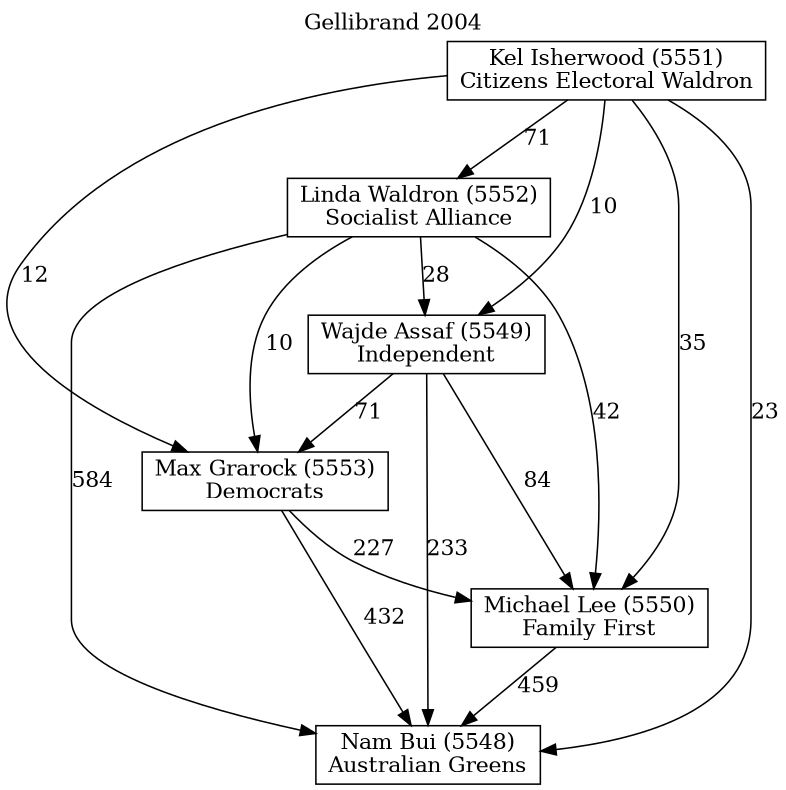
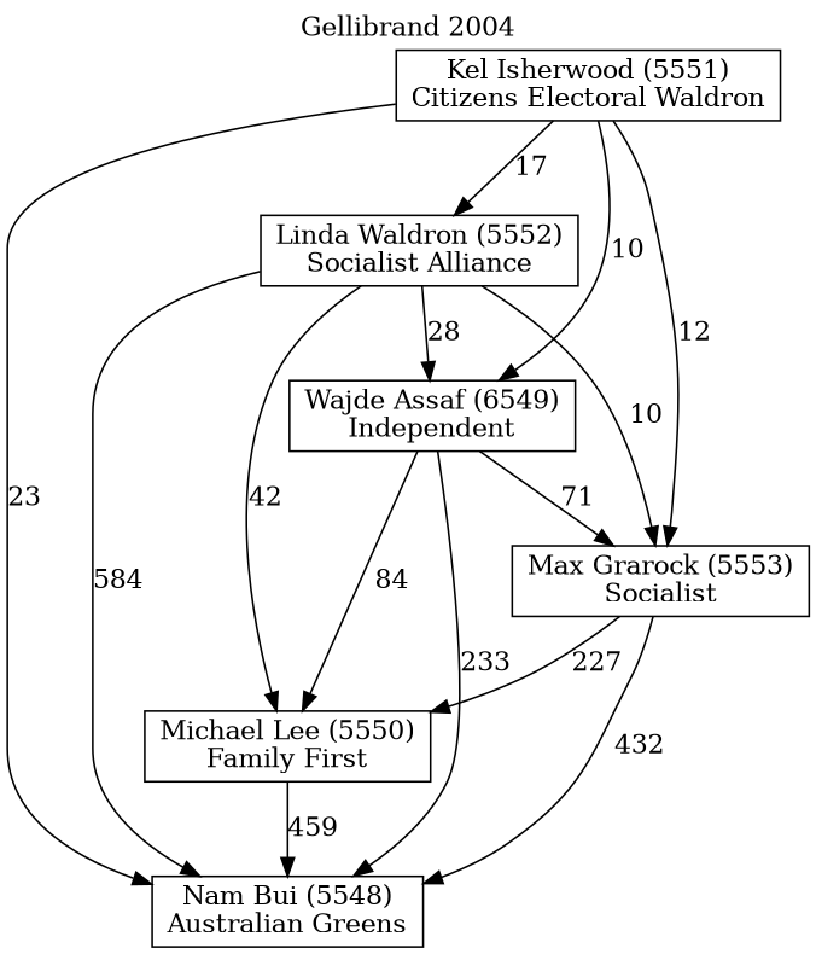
  digraph {
    label="Gellibrand 2004"
    labelloc=t
    mclimit=10
    node [shape=box]
    n1 [label="Kel Isherwood (5551)\nCitizens Electoral Waldron"]
    n2 [label="Linda Waldron (5552)\nSocialist Alliance"]
-   n3 [label="Max Grarock (5553)\nDemocrats"]
+   n3 [label="Max Grarock (5553)\nSocialist"]
    n4 [label="Michael Lee (5550)\nFamily First"]
    n5 [label="Nam Bui (5548)\nAustralian Greens"]
-   n6 [label="Wajde Assaf (5549)\nIndependent"]
-   n1 -> n2 [label=71]
+   n6 [label="Wajde Assaf (6549)\nIndependent"]
+   n1 -> n2 [label=17]
    n1 -> n3 [label=12]
-   n1 -> n4 [label=35]
    n1 -> n5 [label=23]
    n1 -> n6 [label=10]
    n2 -> n3 [label=10]
    n2 -> n4 [label=42]
    n2 -> n5 [label=584]
    n2 -> n6 [label=28]
    n3 -> n4 [label=227]
    n3 -> n5 [label=432]
    n4 -> n5 [label=459]
    n6 -> n3 [label=71]
    n6 -> n4 [label=84]
    n6 -> n5 [label=233]
  }
